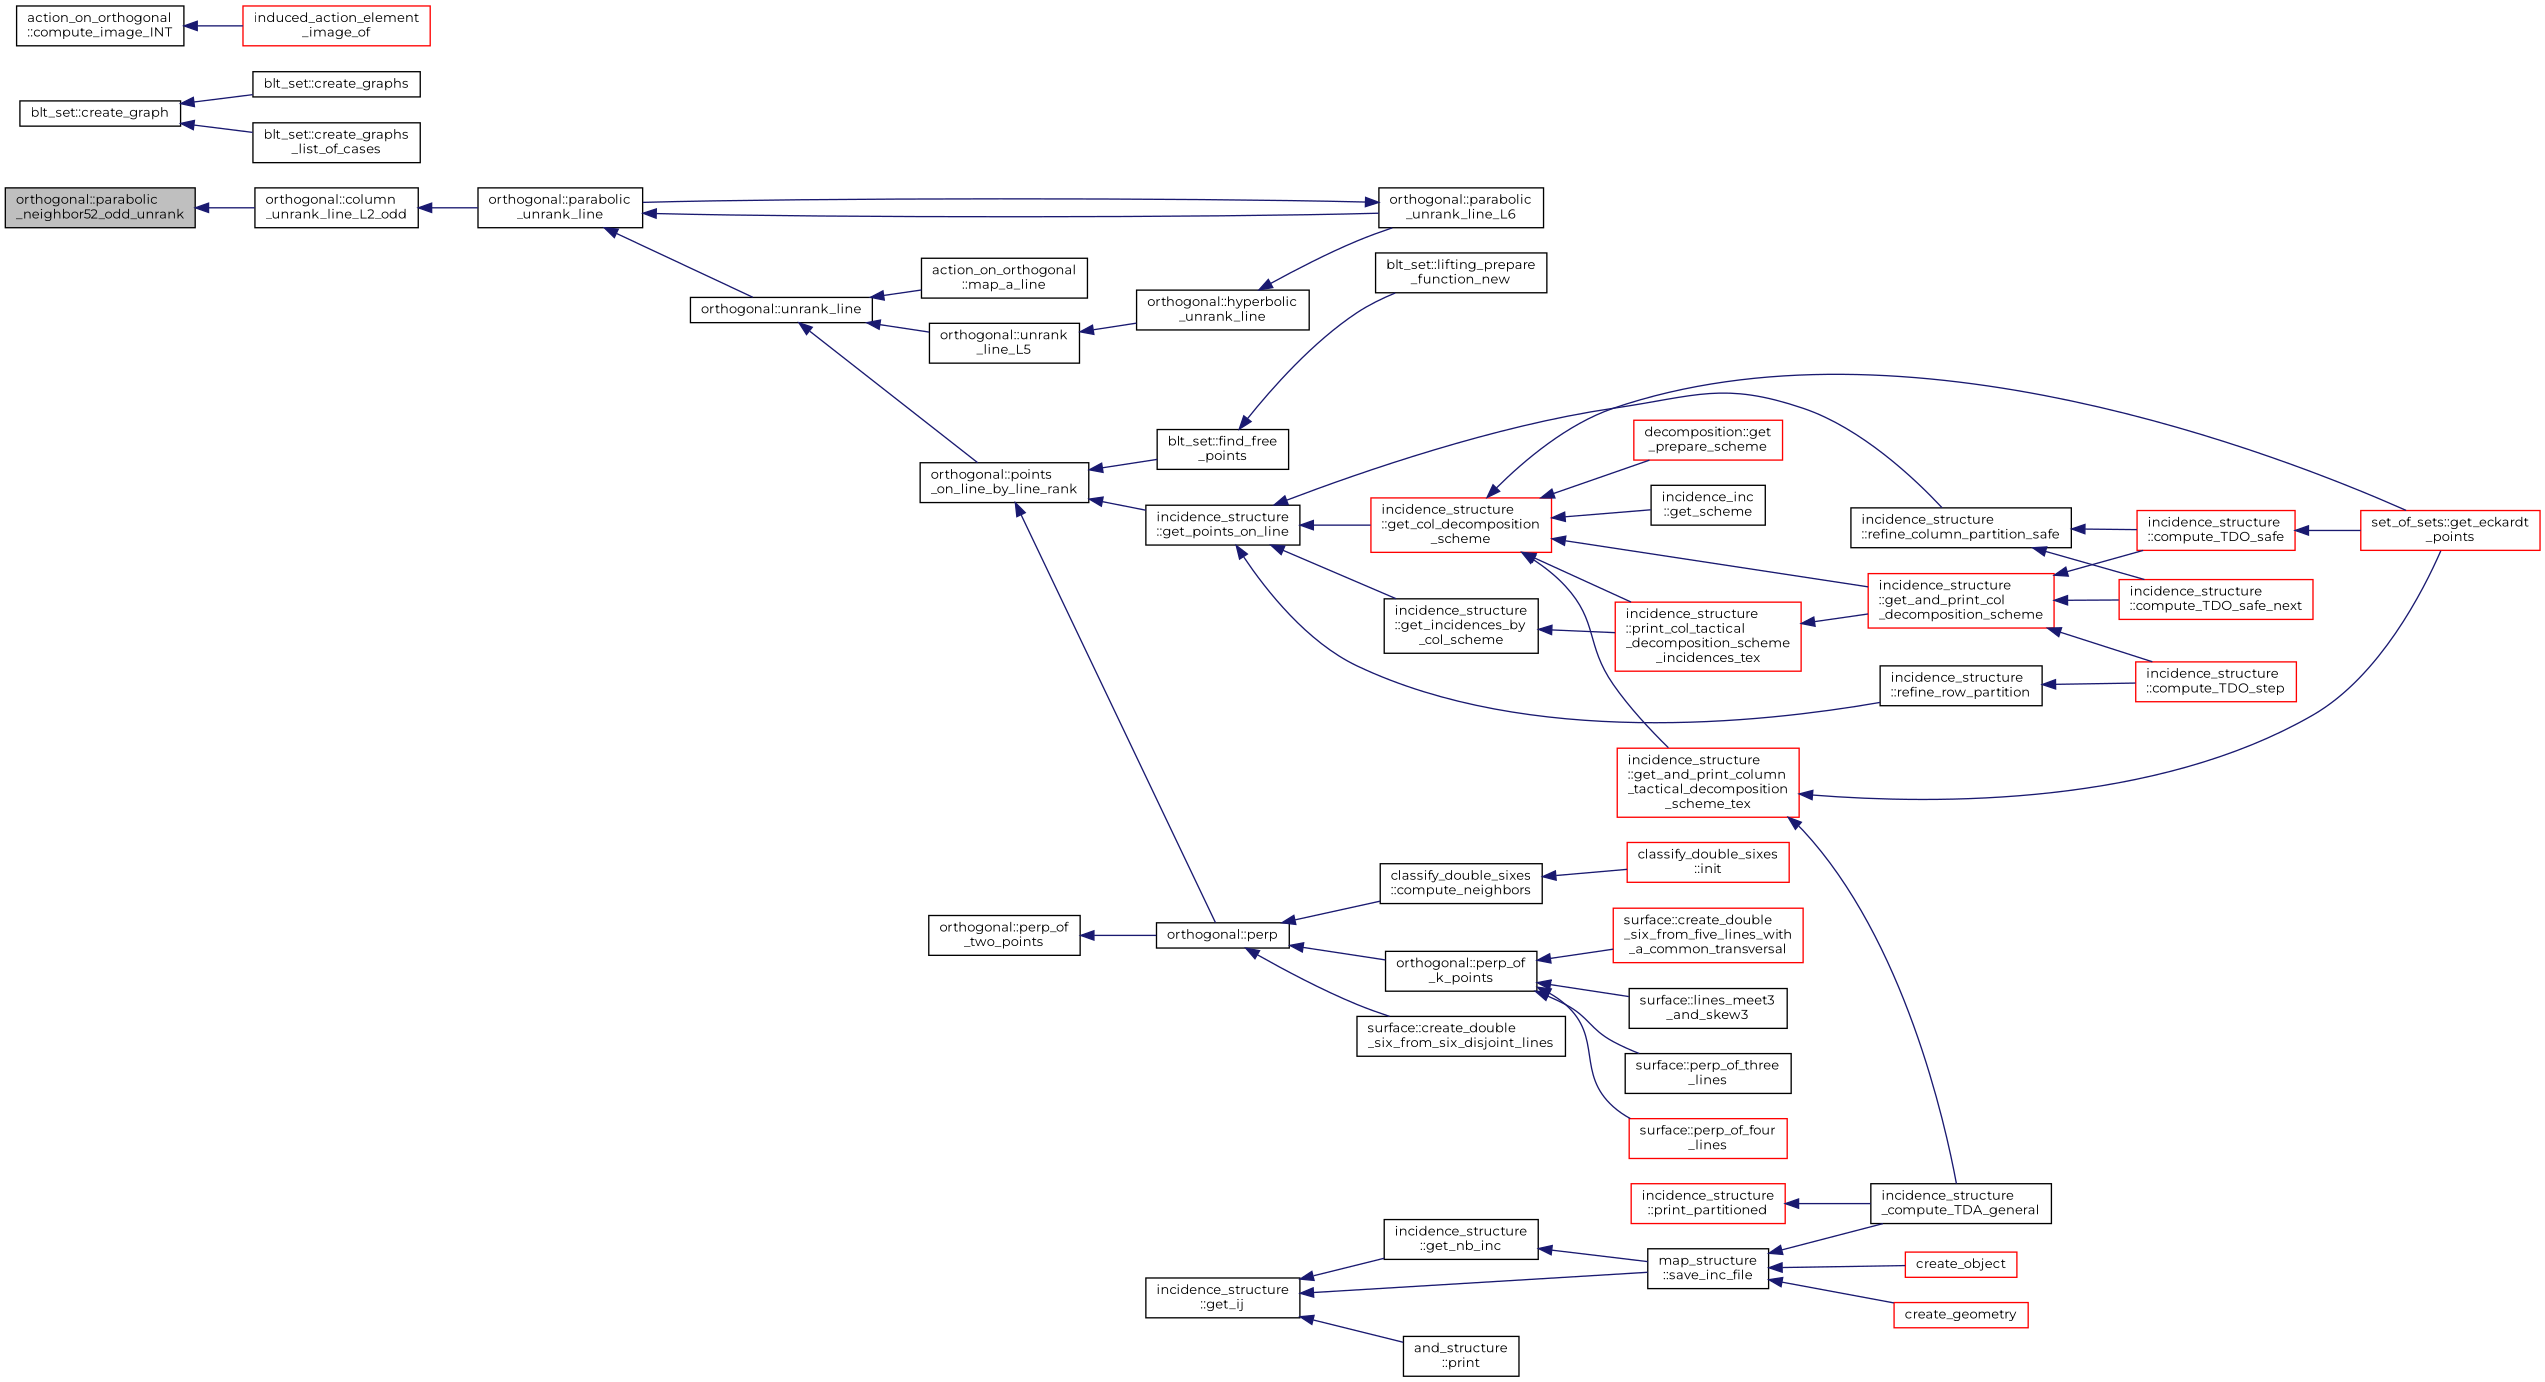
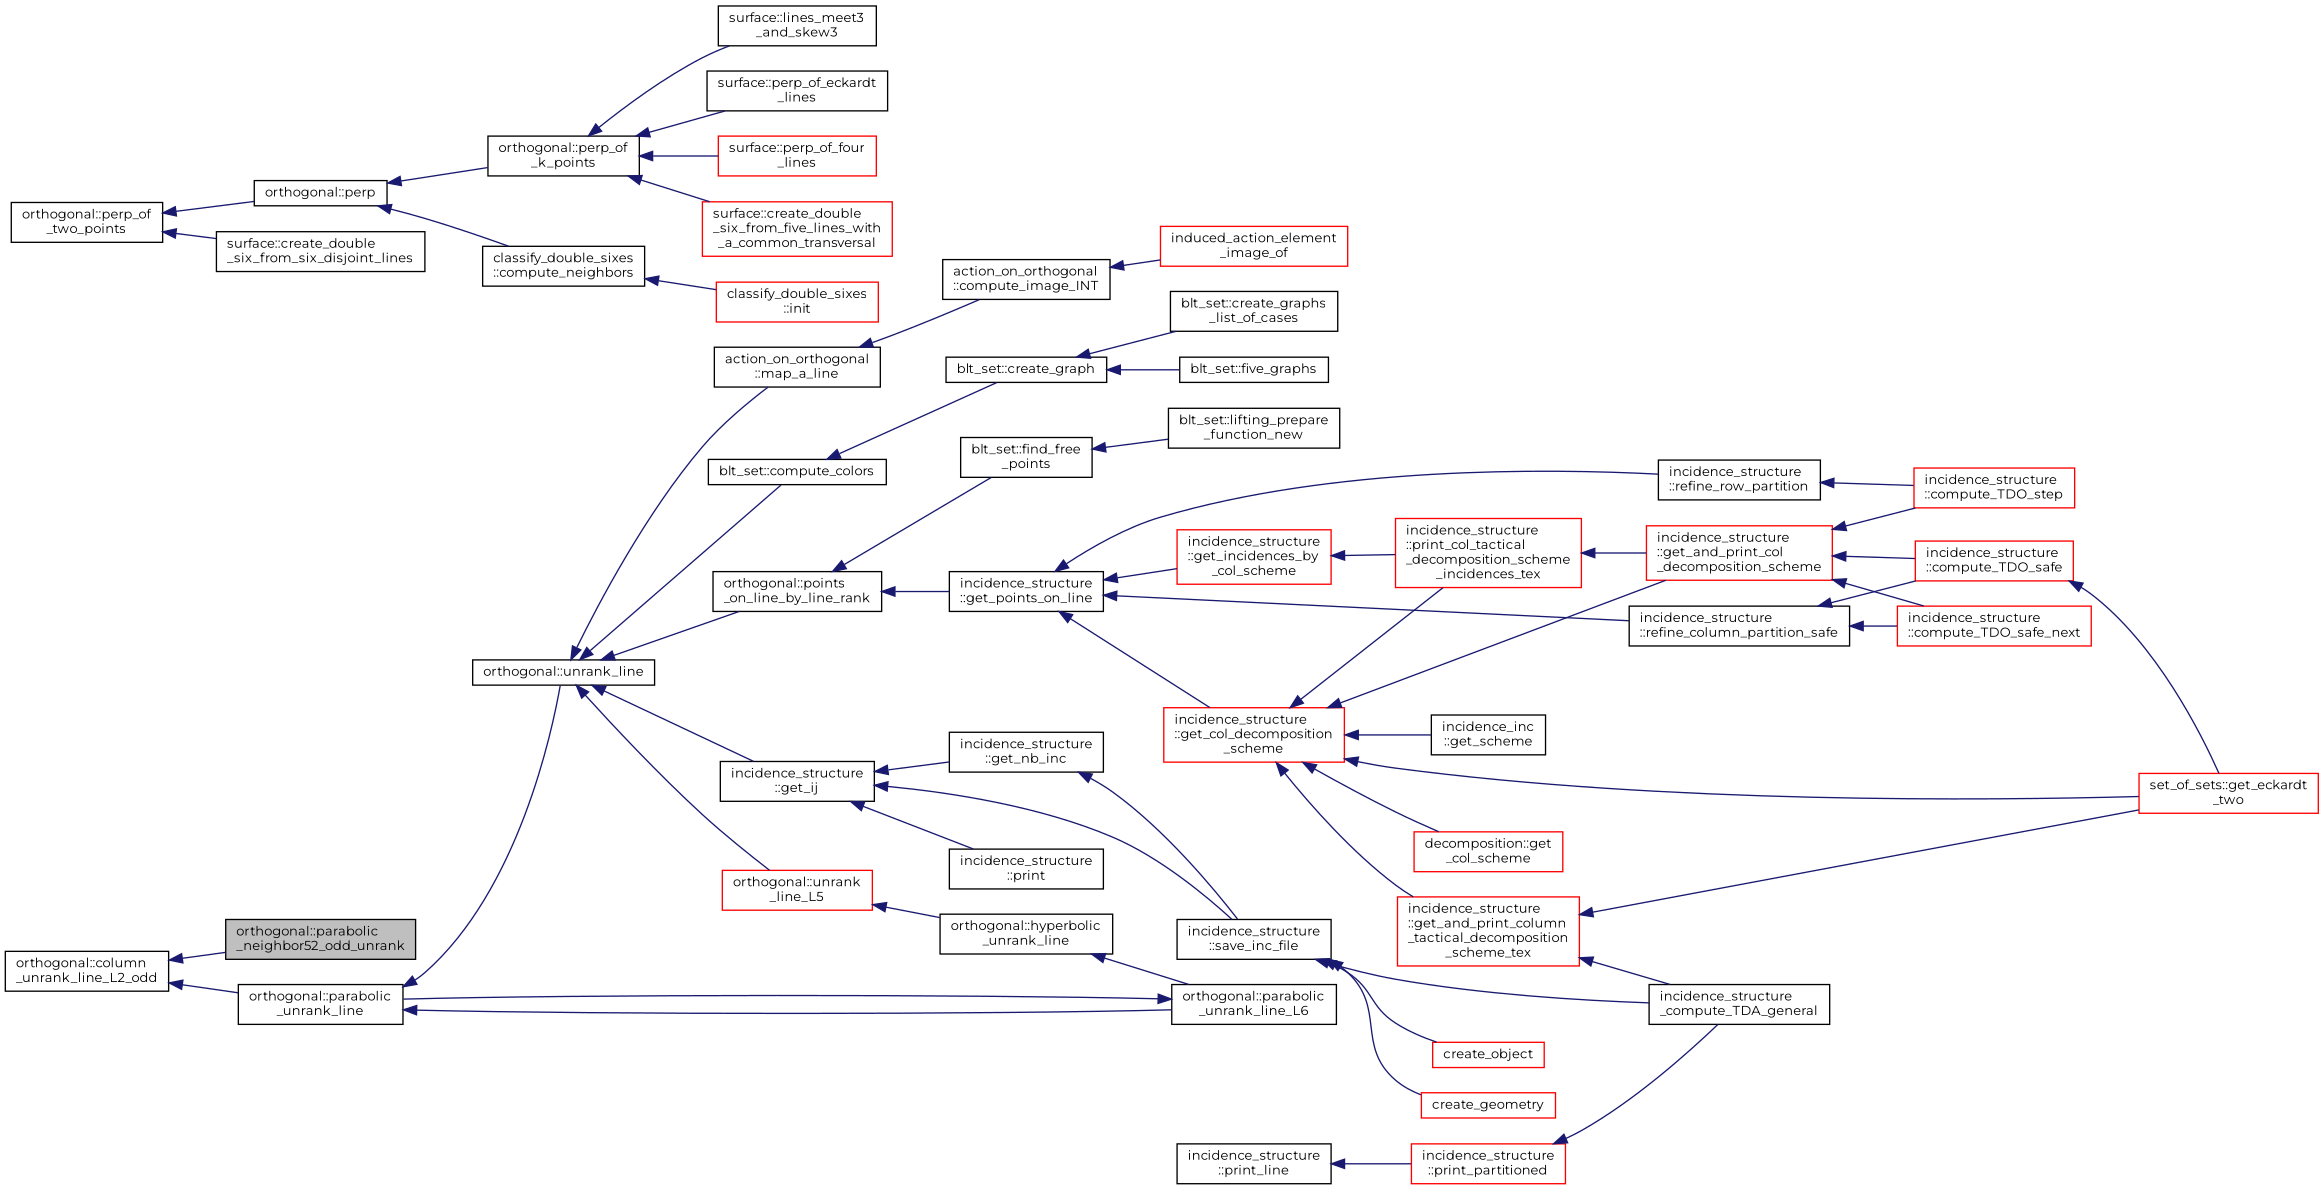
  digraph {
    fontname=Montserrat
    rankdir=LR
    node [color=black fillcolor=white fontname=Montserrat fontsize=10 shape=record style=filled]
    edge [color=midnightblue dir=back fontname=Montserrat fontsize=10 labelfontname=Helvetica labelfontsize=10 style=solid]
    n1 [fillcolor=grey75 fontcolor=black height=0.2 label="orthogonal::parabolic\l_neighbor52_odd_unrank" width=0.4]
    n2 [height=0.2 label="orthogonal::column\l_unrank_line_L2_odd" width=0.4]
    n3 [height=0.2 label="orthogonal::parabolic\l_unrank_line" width=0.4]
    n4 [height=0.2 label="orthogonal::unrank_line" width=0.4]
    n5 [height=0.2 label="orthogonal::parabolic\l_unrank_line_L6" width=0.4]
+   n6 [height=0.2 label="blt_set::compute_colors" width=0.4]
    n7 [height=0.2 label="orthogonal::points\l_on_line_by_line_rank" width=0.4]
-   n8 [height=0.2 label="orthogonal::unrank\l_line_L5" width=0.4]
+   n8 [color=red height=0.2 label="orthogonal::unrank\l_line_L5" width=0.4]
    n9 [height=0.2 label="incidence_structure\l::get_ij" width=0.4]
    n10 [height=0.2 label="action_on_orthogonal\l::map_a_line" width=0.4]
    n11 [height=0.2 label="blt_set::create_graph" width=0.4]
    n12 [height=0.2 label="blt_set::find_free\l_points" width=0.4]
    n13 [height=0.2 label="orthogonal::perp" width=0.4]
    n14 [height=0.2 label="incidence_structure\l::get_points_on_line" width=0.4]
    n15 [height=0.2 label="orthogonal::hyperbolic\l_unrank_line" width=0.4]
    n16 [height=0.2 label="incidence_structure\l::get_nb_inc" width=0.4]
-   n17 [height=0.2 label="map_structure\l::save_inc_file" width=0.4]
-   n18 [height=0.2 label="and_structure\l::print" width=0.4]
+   n17 [height=0.2 label="incidence_structure\l::save_inc_file" width=0.4]
+   n18 [height=0.2 label="incidence_structure\l::print" width=0.4]
    n19 [height=0.2 label="action_on_orthogonal\l::compute_image_INT" width=0.4]
-   n20 [height=0.2 label="blt_set::create_graphs" width=0.4]
+   n20 [height=0.2 label="blt_set::five_graphs" width=0.4]
    n21 [height=0.2 label="blt_set::create_graphs\l_list_of_cases" width=0.4]
    n22 [height=0.2 label="blt_set::lifting_prepare\l_function_new" width=0.4]
    n23 [height=0.2 label="orthogonal::perp_of\l_k_points" width=0.4]
    n24 [height=0.2 label="surface::create_double\l_six_from_six_disjoint_lines" width=0.4]
    n25 [height=0.2 label="classify_double_sixes\l::compute_neighbors" width=0.4]
    n26 [height=0.2 label="incidence_structure\l::refine_column_partition_safe" width=0.4]
    n27 [height=0.2 label="incidence_structure\l::refine_row_partition" width=0.4]
-   n28 [height=0.2 label="incidence_structure\l::get_incidences_by\l_col_scheme" width=0.4]
+   n28 [color=red height=0.2 label="incidence_structure\l::get_incidences_by\l_col_scheme" width=0.4]
    n29 [color=red height=0.2 label="incidence_structure\l::get_col_decomposition\l_scheme" width=0.4]
    n30 [height=0.2 label="orthogonal::perp_of\l_two_points" width=0.4]
    n31 [height=0.2 label="surface::lines_meet3\l_and_skew3" width=0.4]
-   n32 [height=0.2 label="surface::perp_of_three\l_lines" width=0.4]
+   n32 [height=0.2 label="surface::perp_of_eckardt\l_lines" width=0.4]
    n33 [color=red height=0.2 label="surface::perp_of_four\l_lines" width=0.4]
    n34 [color=red height=0.2 label="surface::create_double\l_six_from_five_lines_with\l_a_common_transversal" width=0.4]
    n35 [color=red height=0.2 label="classify_double_sixes\l::init" width=0.4]
    n36 [color=red height=0.2 label="incidence_structure\l::compute_TDO_safe_next" width=0.4]
    n37 [color=red height=0.2 label="incidence_structure\l::compute_TDO_safe" width=0.4]
    n38 [color=red height=0.2 label="incidence_structure\l::compute_TDO_step" width=0.4]
    n39 [color=red height=0.2 label="incidence_structure\l::print_col_tactical\l_decomposition_scheme\l_incidences_tex" width=0.4]
-   n40 [color=red height=0.2 label="set_of_sets::get_eckardt\l_points" width=0.4]
+   n40 [color=red height=0.2 label="set_of_sets::get_eckardt\l_two" width=0.4]
    n41 [color=red height=0.2 label="incidence_structure\l::get_and_print_col\l_decomposition_scheme" width=0.4]
-   n42 [color=red height=0.2 label="decomposition::get\l_prepare_scheme" width=0.4]
+   n42 [color=red height=0.2 label="decomposition::get\l_col_scheme" width=0.4]
    n43 [height=0.2 label="incidence_inc\l::get_scheme" width=0.4]
    n44 [color=red height=0.2 label="incidence_structure\l::get_and_print_column\l_tactical_decomposition\l_scheme_tex" width=0.4]
    n45 [height=0.2 label="incidence_structure\l_compute_TDA_general" width=0.4]
    n46 [color=red height=0.2 label=create_object width=0.4]
    n47 [color=red height=0.2 label=create_geometry width=0.4]
+   n48 [height=0.2 label="incidence_structure\l::print_line" width=0.4]
    n49 [color=red height=0.2 label="incidence_structure\l::print_partitioned" width=0.4]
    n50 [color=red height=0.2 label="induced_action_element\l_image_of" width=0.4]
-   n1 -> n2
+   n2 -> n1
    n2 -> n3
    n3 -> n4
    n3 -> n5
+   n4 -> n6
    n4 -> n7
    n4 -> n8
+   n4 -> n9
    n4 -> n10
    n5 -> n3
+   n6 -> n11
    n7 -> n12
-   n7 -> n13
    n7 -> n14
    n8 -> n15
    n9 -> n16
    n9 -> n17
    n9 -> n18
+   n10 -> n19
    n11 -> n20
    n11 -> n21
    n12 -> n22
    n13 -> n23
-   n13 -> n24
+   n30 -> n24
    n13 -> n25
    n14 -> n26
    n14 -> n27
    n14 -> n28
    n14 -> n29
    n15 -> n5
    n16 -> n17
    n17 -> n45
    n17 -> n46
    n17 -> n47
    n19 -> n50
    n23 -> n31
    n23 -> n32
    n23 -> n33
    n23 -> n34
    n25 -> n35
    n26 -> n36
    n26 -> n37
    n27 -> n38
    n28 -> n39
    n29 -> n39
    n29 -> n40
    n29 -> n41
    n29 -> n42
    n29 -> n43
    n29 -> n44
    n30 -> n13
    n37 -> n40
    n39 -> n41
    n41 -> n36
    n41 -> n37
    n41 -> n38
    n44 -> n40
    n44 -> n45
+   n48 -> n49
    n49 -> n45
  }
